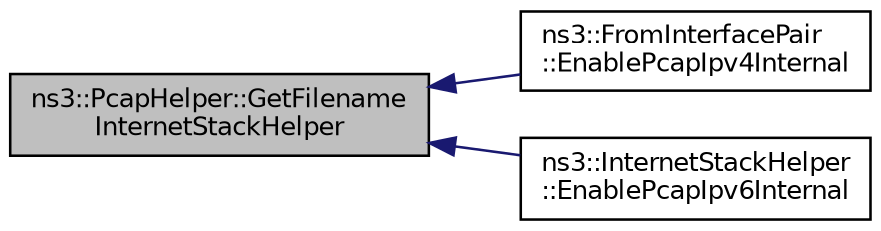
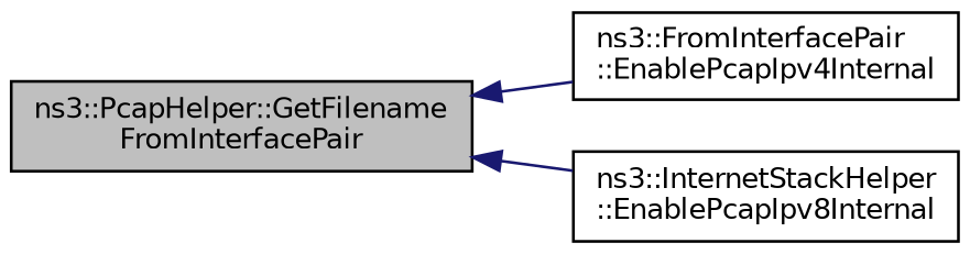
  digraph {
    fontname="DejaVu Sans"
    rankdir=LR
    node [color=black fillcolor=white fontname="DejaVu Sans" fontsize=10 shape=record style=filled]
    edge [color=midnightblue dir=back fontname="DejaVu Sans" fontsize=10 labelfontname=Helvetica labelfontsize=10 style=solid]
-   n1 [fillcolor=grey75 fontcolor=black height=0.2 label="ns3::PcapHelper::GetFilename\lInternetStackHelper" width=0.4]
+   n1 [fillcolor=grey75 fontcolor=black height=0.2 label="ns3::PcapHelper::GetFilename\lFromInterfacePair" width=0.4]
    n2 [height=0.2 label="ns3::FromInterfacePair\l::EnablePcapIpv4Internal" width=0.4]
-   n3 [height=0.2 label="ns3::InternetStackHelper\l::EnablePcapIpv6Internal" width=0.4]
+   n3 [height=0.2 label="ns3::InternetStackHelper\l::EnablePcapIpv8Internal" width=0.4]
    n1 -> n2
    n1 -> n3
  }
